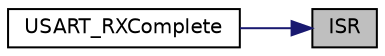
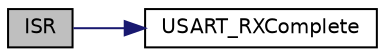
  digraph {
    rankdir=LR
    node [color=black fontname=Helvetica fontsize=10 shape=record style=filled]
    n1 [fillcolor=grey75 fontcolor=black height=0.2 label=ISR width=0.4]
    n2 [fillcolor=white height=0.2 label=USART_RXComplete width=0.4]
-   n2 -> n1 [color=midnightblue fontname=Helvetica fontsize=10 labelfontname=Helvetica labelfontsize=10 style=solid]
+   n1 -> n2 [color=midnightblue fontname=Helvetica fontsize=10 labelfontname=Helvetica labelfontsize=10 style=solid]
  }
